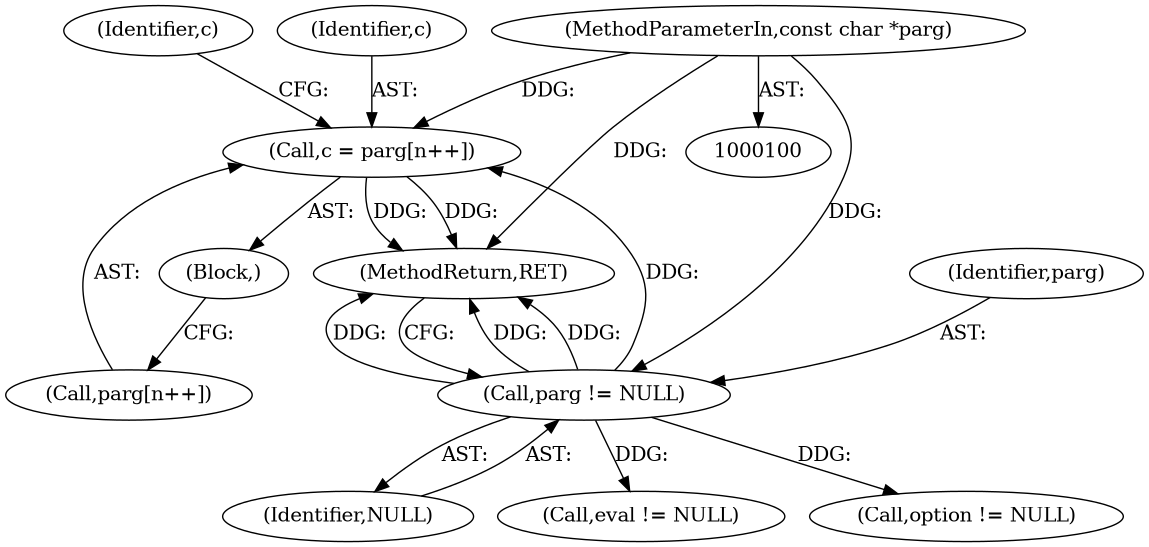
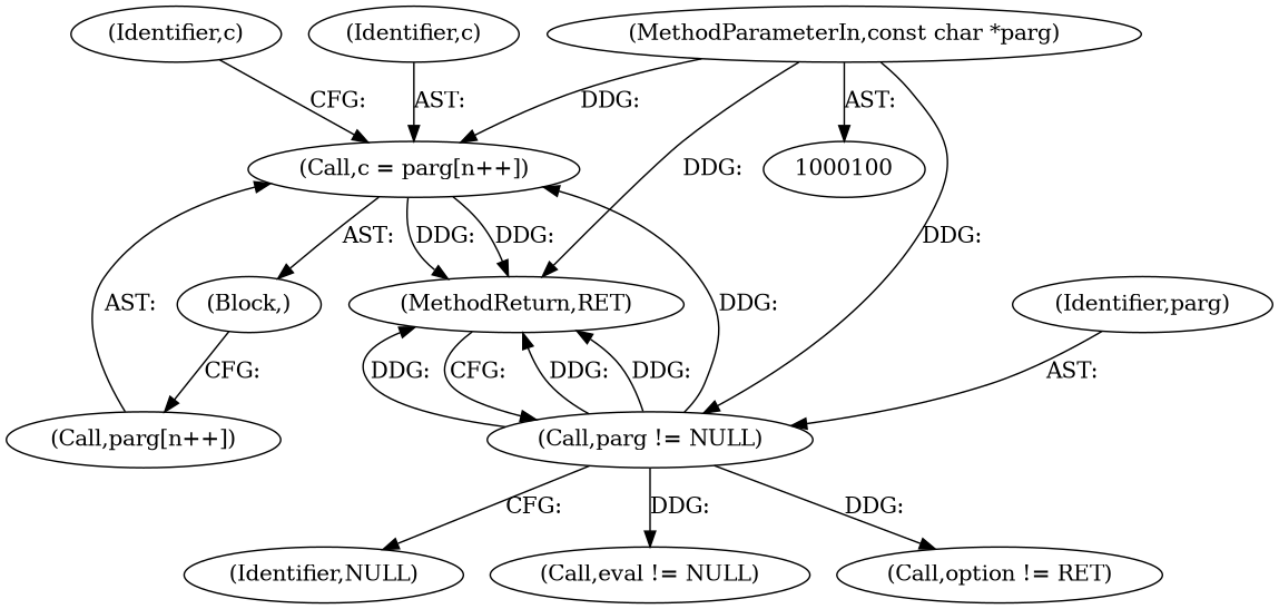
  digraph {
    n1 [label="(Call,c = parg[n++])"]
    n2 [label="(MethodReturn,RET)"]
    n3 [label="(Block,)"]
    n4 [label="(Call,parg != NULL)"]
    n5 [label="(Call,parg[n++])"]
    n6 [label="(Identifier,NULL)"]
    n7 [label="(Call,eval != NULL)"]
-   n8 [label="(Call,option != NULL)"]
+   n8 [label="(Call,option != RET)"]
    n9 [label="(MethodParameterIn,const char *parg)"]
    1000100
    n11 [label="(Identifier,c)"]
    n12 [label="(Identifier,c)"]
    n13 [label="(Identifier,parg)"]
    n1 -> n2 [label="DDG: "]
    n1 -> n2 [label="DDG: "]
    n1 -> n3 [label="AST: "]
    n2 -> n4 [label="CFG: "]
    n3 -> n5 [label="CFG: "]
    n4 -> n1 [label="DDG: "]
    n4 -> n2 [label="DDG: "]
    n4 -> n2 [label="DDG: "]
    n4 -> n2 [label="DDG: "]
-   n4 -> n6 [label="AST: "]
+   n4 -> n6 [label="CFG: "]
    n4 -> n7 [label="DDG: "]
    n4 -> n8 [label="DDG: "]
    n5 -> n1 [label="AST: "]
-   n6 -> n4 [label="AST: "]
    n9 -> n1 [label="DDG: "]
    n9 -> n2 [label="DDG: "]
    n9 -> n4 [label="DDG: "]
    n9 -> 1000100 [label="AST: "]
    n11 -> n1 [label="CFG: "]
    n12 -> n1 [label="AST: "]
    n13 -> n4 [label="AST: "]
  }
